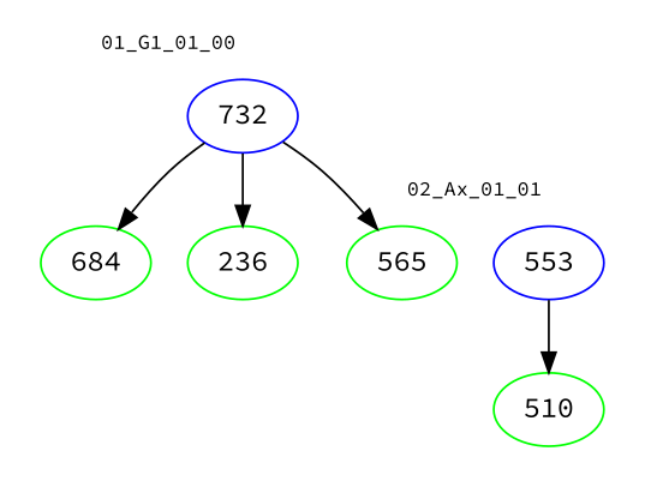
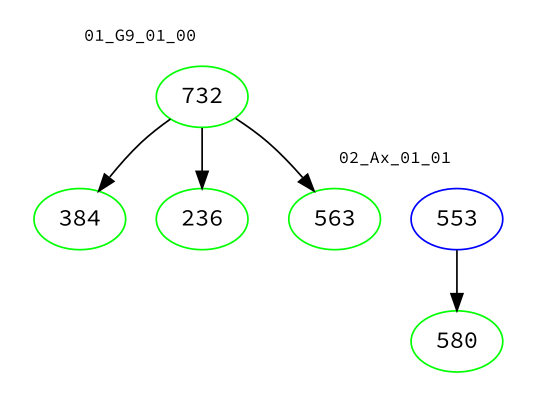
  digraph {
    fontname="Source Code Pro"
    node [color=green fontname="Source Code Pro"]
    edge [color=black fontname="Source Code Pro"]
    n1 [color=blue label=553]
-   n2 [label=565]
-   n3 [label=510]
-   n4 [color=blue label=732]
-   n5 [label=684]
+   n2 [label=563]
+   n3 [label=580]
+   n4 [label=732]
+   n5 [label=384]
    n6 [label=236]
    subgraph cluster_1 {
      color=white
      fontsize=10
      label="02_Ax_01_01"
      n1
      n2
      n3
    }
    subgraph cluster_2 {
      color=white
      fontsize=10
-     label="01_G1_01_00"
+     label="01_G9_01_00"
      n4
      n5
      n6
    }
    n1 -> n3
    n4 -> n2
    n4 -> n5
    n4 -> n6
  }
